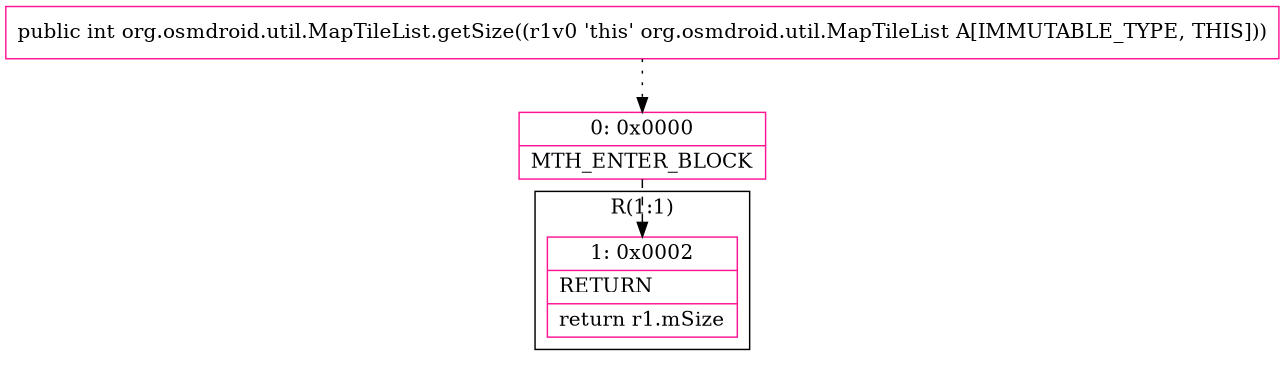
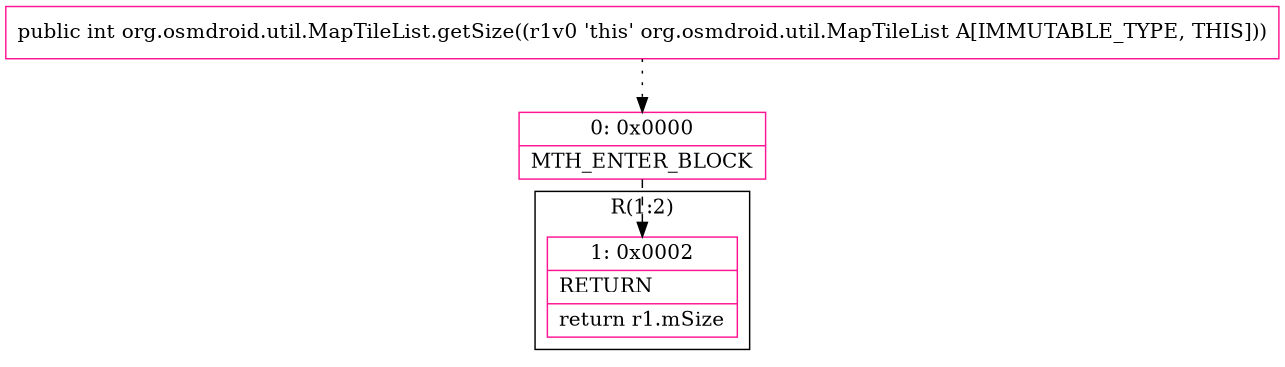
  digraph {
    node [color=deeppink shape=record]
    edge [arrowhead=normal]
    n1 [label="{1\:\ 0x0002|RETURN\l|return r1.mSize\l}"]
    n2 [label="{0\:\ 0x0000|MTH_ENTER_BLOCK\l}"]
    n3 [label="{public int org.osmdroid.util.MapTileList.getSize((r1v0 'this' org.osmdroid.util.MapTileList A[IMMUTABLE_TYPE, THIS])) }"]
    subgraph cluster_1 {
-     label="R(1:1)"
+     label="R(1:2)"
      n1
    }
    n2 -> n1 [style=dashed]
    n3 -> n2 [style=dotted]
  }
